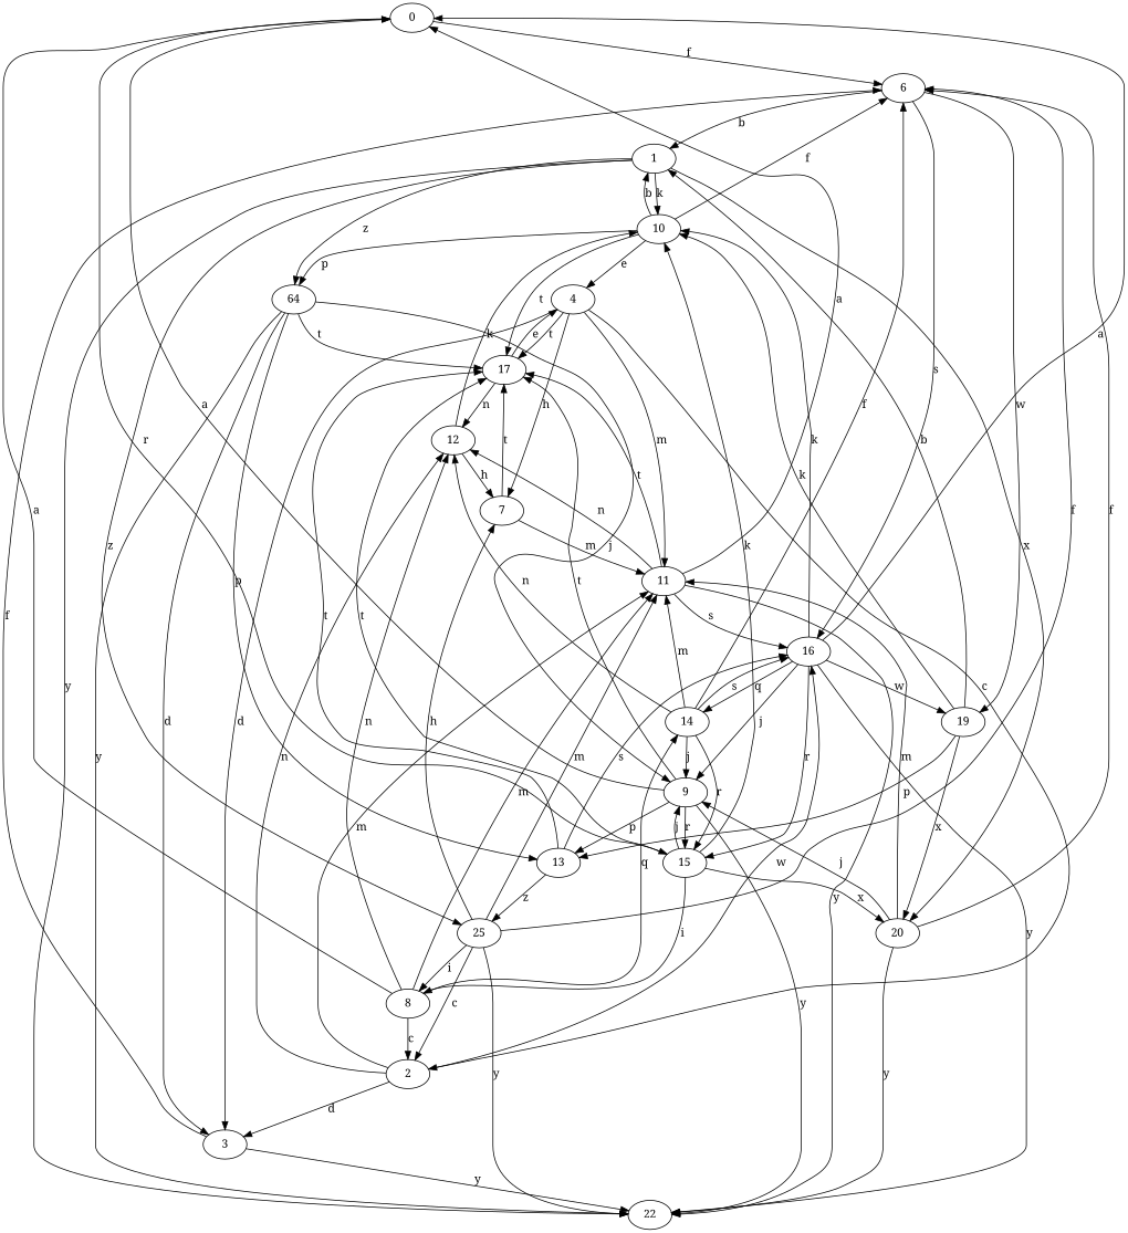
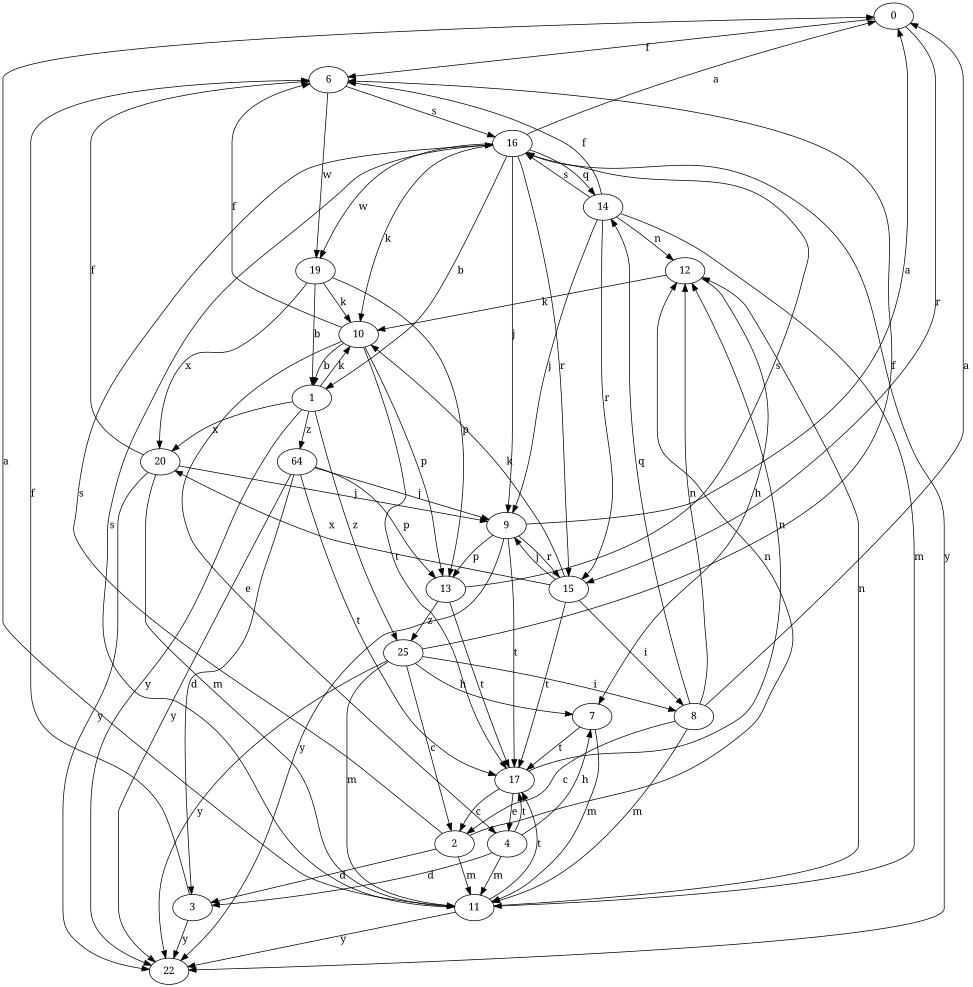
  strict digraph {
    fontname="Noto Serif"
    node [fontname="Noto Serif"]
    edge [fontname="Noto Serif"]
    0
    6
    15
    1
    16
    19
    10
    20
    17
    8
    9
    22
    n13 [label=64]
    25
    4
    13
    11
    3
    2
    7
    12
    14
    0 -> 6 [label=f]
    0 -> 15 [label=r]
-   6 -> 1 [label=b]
+   16 -> 1 [label=b]
    6 -> 16 [label=s]
    6 -> 19 [label=w]
    15 -> 10 [label=k]
    15 -> 20 [label=x]
    15 -> 17 [label=t]
    15 -> 8 [label=i]
    15 -> 9 [label=j]
    1 -> 10 [label=k]
    1 -> 20 [label=x]
    1 -> 22 [label=y]
    1 -> n13 [label=z]
    1 -> 25 [label=z]
    16 -> 0 [label=a]
    16 -> 15 [label=r]
    16 -> 19 [label=w]
    16 -> 10 [label=k]
    16 -> 9 [label=j]
    16 -> 22 [label=y]
    16 -> 14 [label=q]
    19 -> 1 [label=b]
    19 -> 10 [label=k]
    19 -> 20 [label=x]
    19 -> 13 [label=p]
    10 -> 6 [label=f]
    10 -> 1 [label=b]
    10 -> 17 [label=t]
    10 -> 4 [label=e]
-   10 -> n13 [label=p]
+   10 -> 13 [label=p]
    20 -> 6 [label=f]
    20 -> 9 [label=j]
    20 -> 22 [label=y]
    20 -> 11 [label=m]
    17 -> 4 [label=e]
-   4 -> 2 [label=c]
+   17 -> 2 [label=c]
    17 -> 12 [label=n]
    8 -> 0 [label=a]
    8 -> 11 [label=m]
    8 -> 2 [label=c]
    8 -> 12 [label=n]
    8 -> 14 [label=q]
    9 -> 0 [label=a]
    9 -> 15 [label=r]
    9 -> 17 [label=t]
    9 -> 22 [label=y]
    9 -> 13 [label=p]
    n13 -> 17 [label=t]
    n13 -> 9 [label=j]
    n13 -> 22 [label=y]
    n13 -> 13 [label=p]
    n13 -> 3 [label=d]
    25 -> 6 [label=f]
    25 -> 8 [label=i]
    25 -> 22 [label=y]
    25 -> 11 [label=m]
    25 -> 2 [label=c]
    25 -> 7 [label=h]
    4 -> 17 [label=t]
    4 -> 11 [label=m]
    4 -> 3 [label=d]
    4 -> 7 [label=h]
    13 -> 16 [label=s]
    13 -> 17 [label=t]
    13 -> 25 [label=z]
    11 -> 0 [label=a]
    11 -> 16 [label=s]
    11 -> 17 [label=t]
    11 -> 22 [label=y]
    11 -> 12 [label=n]
    3 -> 6 [label=f]
    3 -> 22 [label=y]
-   2 -> 16 [label=w]
+   2 -> 16 [label=s]
    2 -> 11 [label=m]
    2 -> 3 [label=d]
    2 -> 12 [label=n]
    7 -> 17 [label=t]
    7 -> 11 [label=m]
    12 -> 10 [label=k]
    12 -> 7 [label=h]
    14 -> 6 [label=f]
    14 -> 15 [label=r]
    14 -> 16 [label=s]
    14 -> 9 [label=j]
    14 -> 11 [label=m]
    14 -> 12 [label=n]
  }
